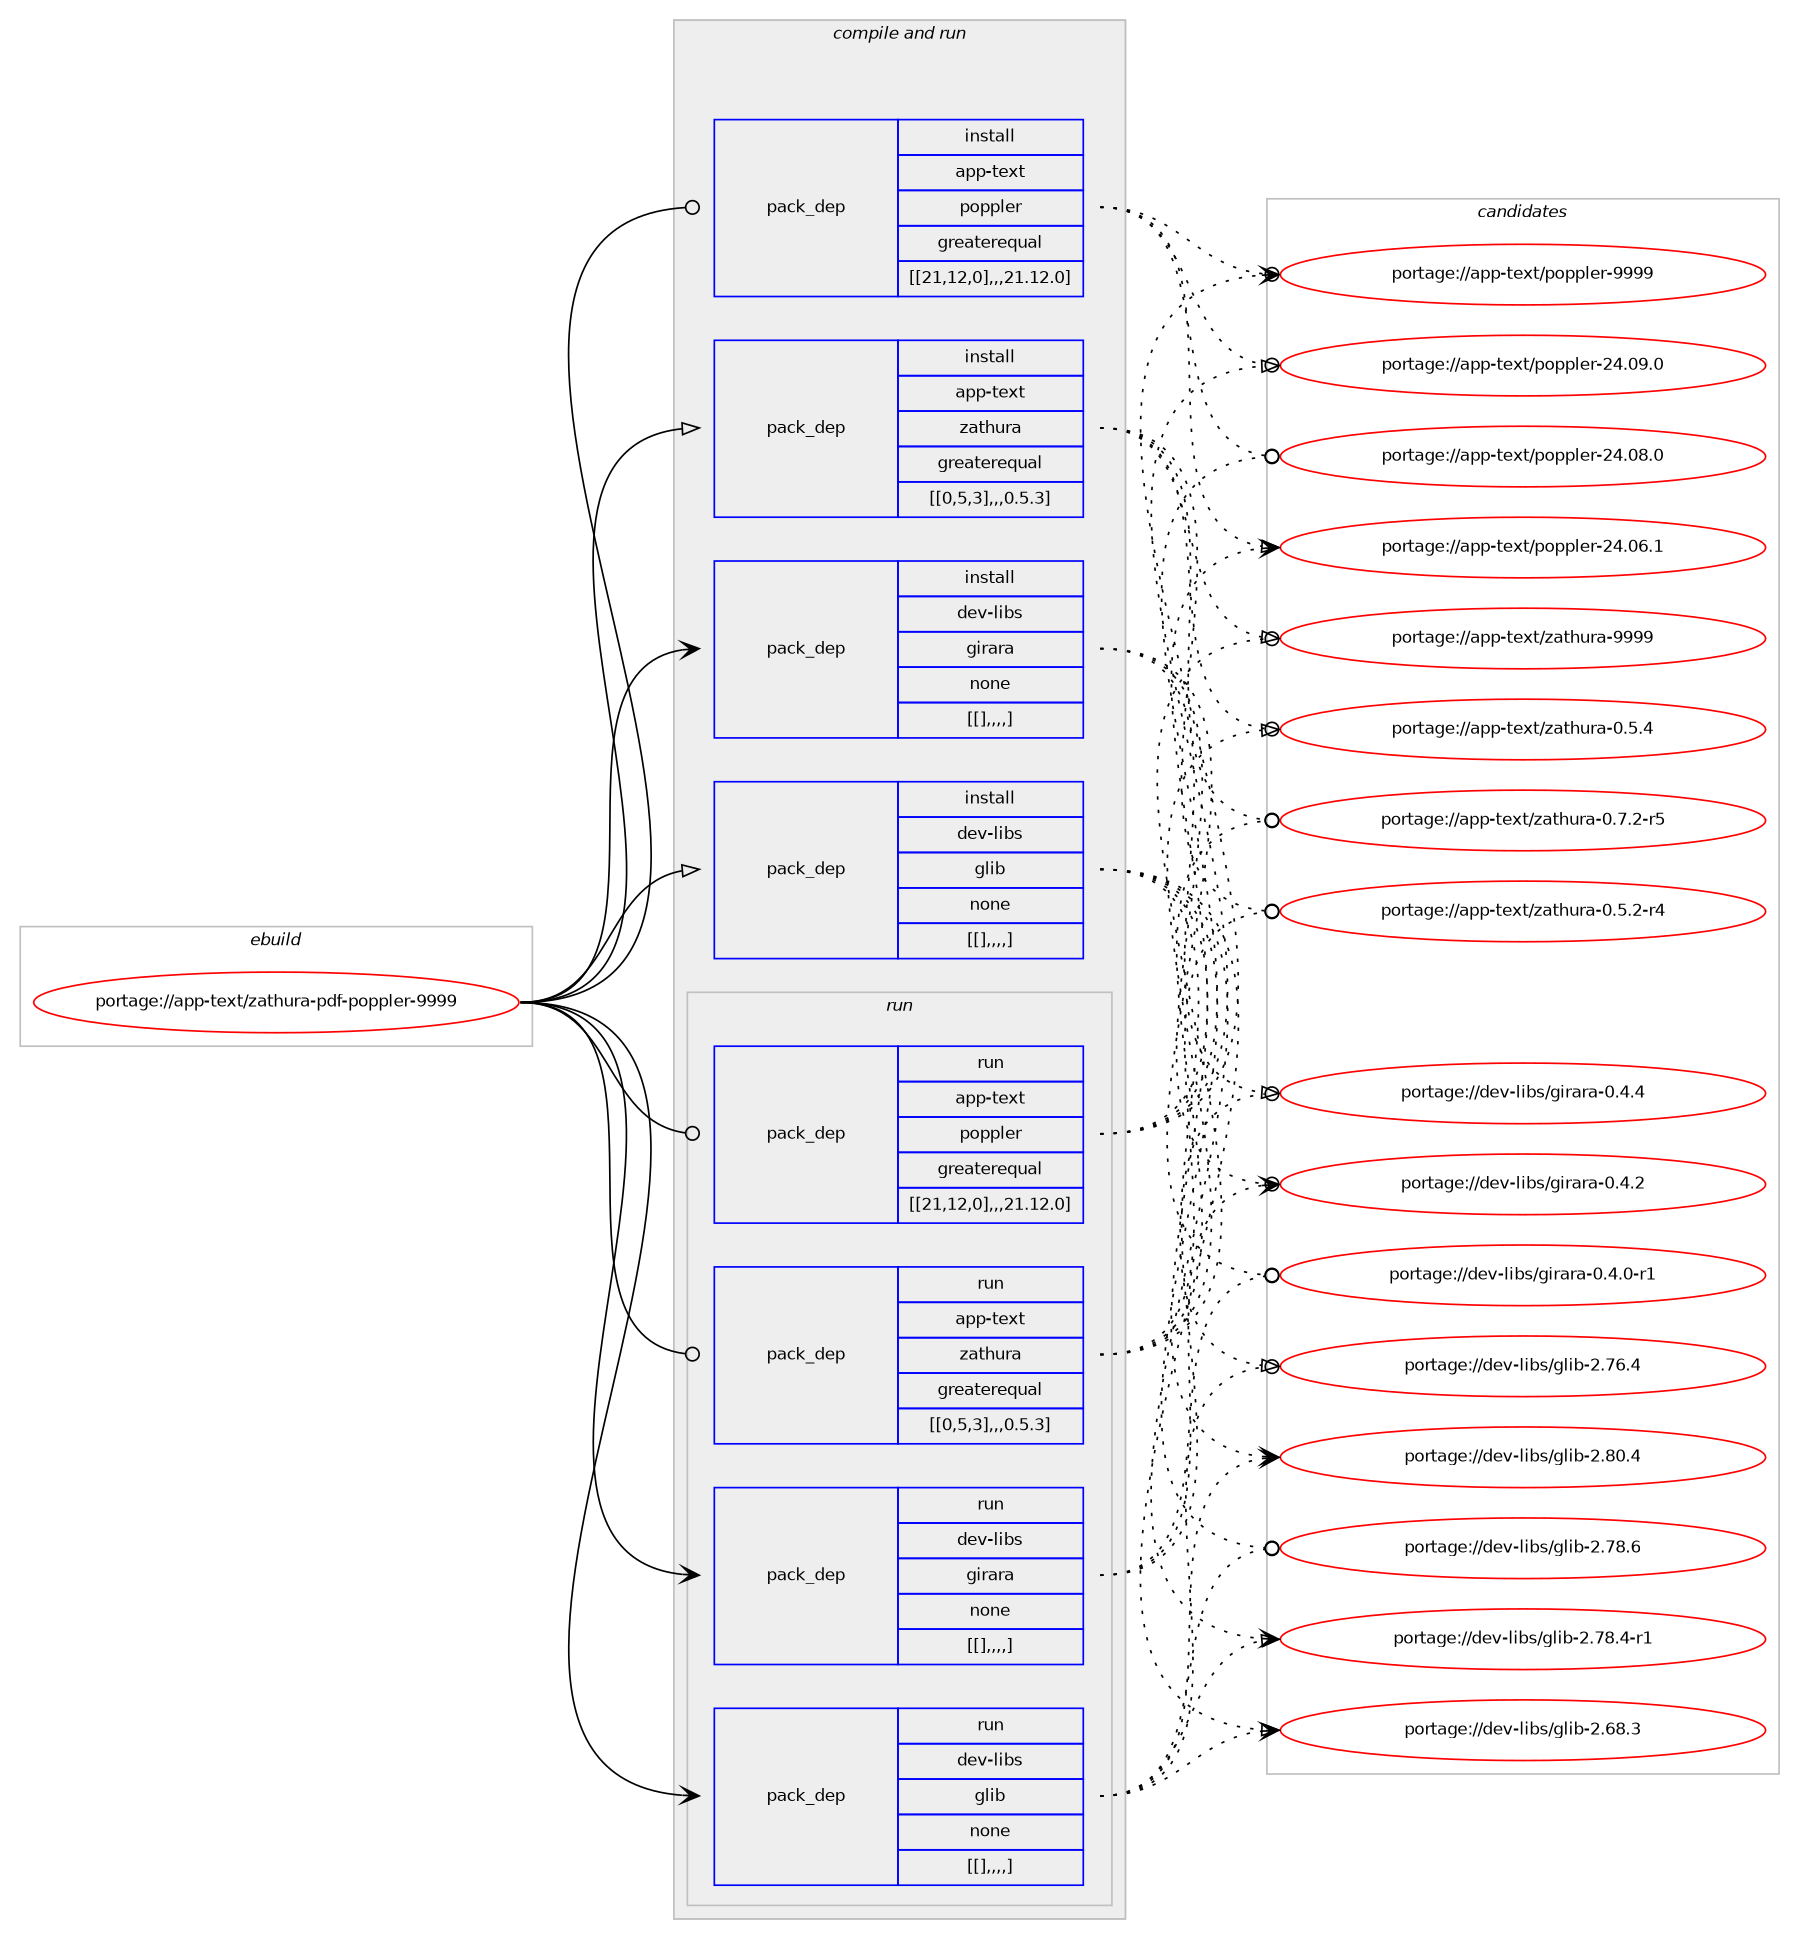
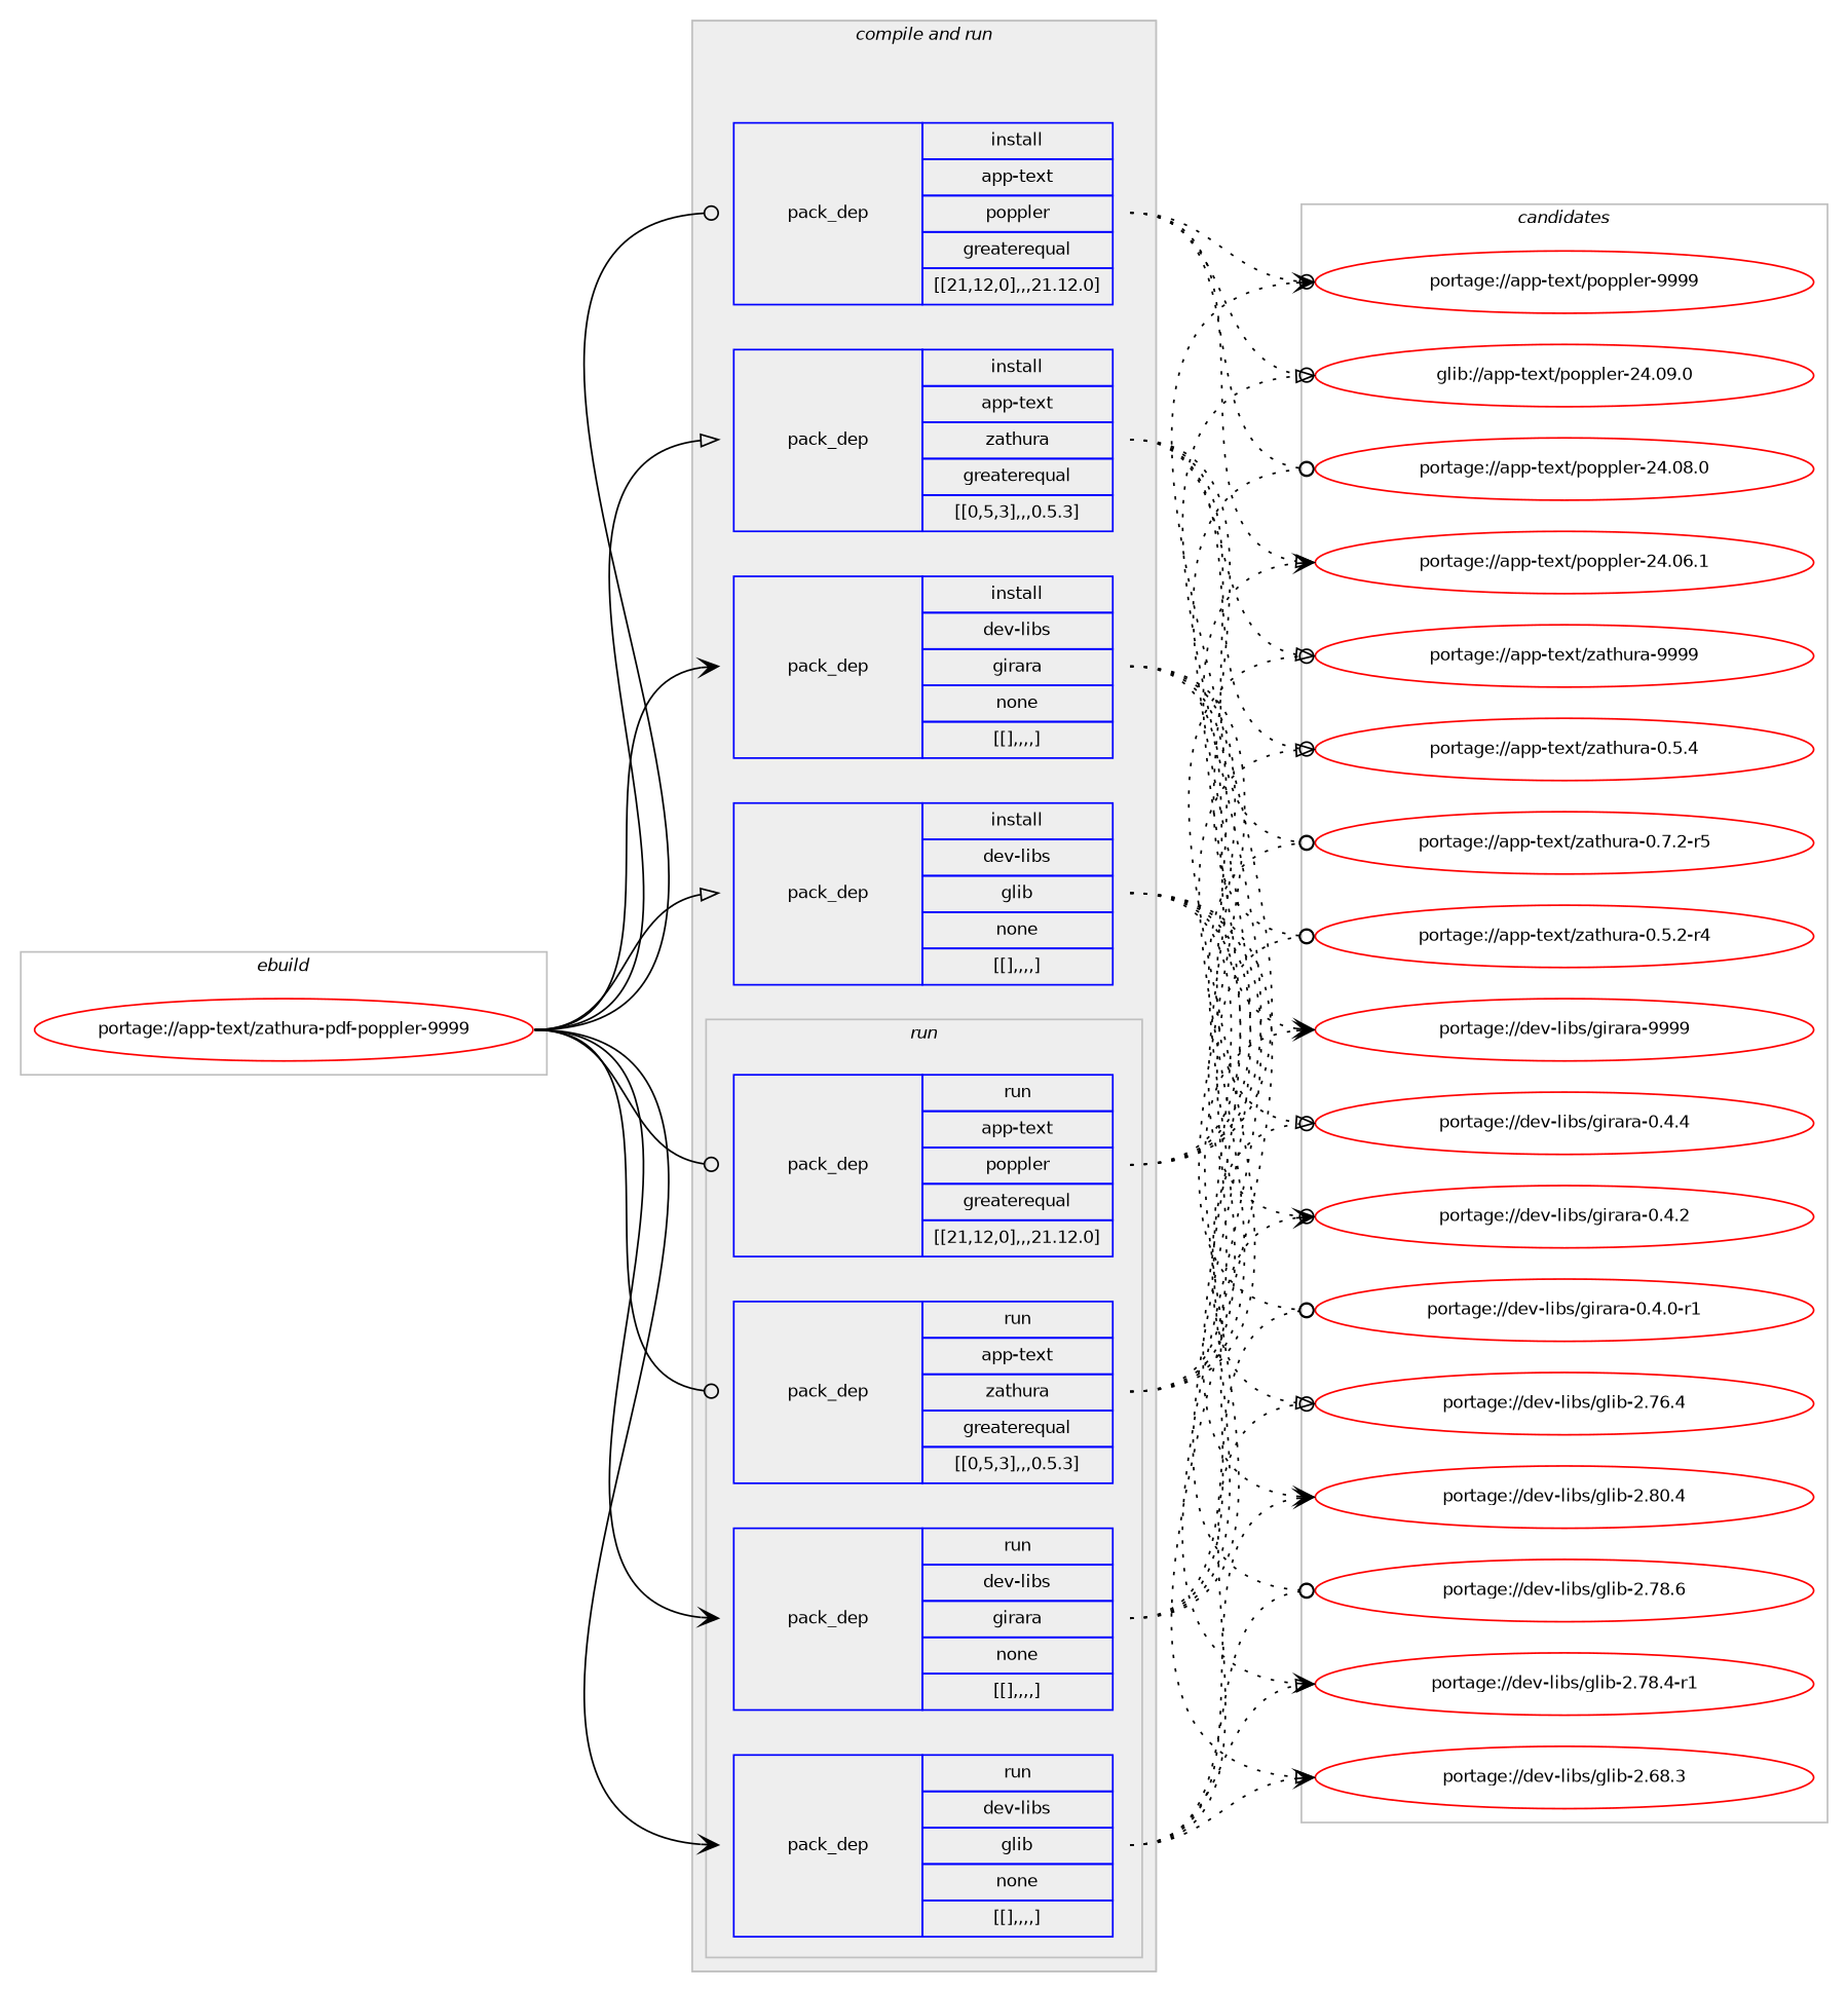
  digraph {
    compound=true
    concentrate=true
    fontname="DejaVu Sans"
    fontsize=10
    newrank=true
    rankdir=LR
    ranksep=1.5
    node [color=red fontname="DejaVu Sans" fontsize=10]
    edge [arrowhead=odot fontname="DejaVu Sans" headport=w style=dotted tailport=e weight=100]
    n1 [label="portage://app-text/zathura-pdf-poppler-9999" width=4]
    n2 [color=blue label=<<TABLE BORDER="0" CELLBORDER="1" CELLSPACING="0" CELLPADDING="4" WIDTH="220"><TR><TD ROWSPAN="6" CELLPADDING="30">pack_dep</TD></TR><TR><TD WIDTH="110">install</TD></TR><TR><TD>app-text</TD></TR><TR><TD>poppler</TD></TR><TR><TD>greaterequal</TD></TR><TR><TD>[[21,12,0],,,21.12.0]</TD></TR></TABLE>> shape=none]
    n3 [color=blue label=<<TABLE BORDER="0" CELLBORDER="1" CELLSPACING="0" CELLPADDING="4" WIDTH="220"><TR><TD ROWSPAN="6" CELLPADDING="30">pack_dep</TD></TR><TR><TD WIDTH="110">install</TD></TR><TR><TD>app-text</TD></TR><TR><TD>zathura</TD></TR><TR><TD>greaterequal</TD></TR><TR><TD>[[0,5,3],,,0.5.3]</TD></TR></TABLE>> shape=none]
    n4 [color=blue label=<<TABLE BORDER="0" CELLBORDER="1" CELLSPACING="0" CELLPADDING="4" WIDTH="220"><TR><TD ROWSPAN="6" CELLPADDING="30">pack_dep</TD></TR><TR><TD WIDTH="110">install</TD></TR><TR><TD>dev-libs</TD></TR><TR><TD>girara</TD></TR><TR><TD>none</TD></TR><TR><TD>[[],,,,]</TD></TR></TABLE>> shape=none]
    n5 [color=blue label=<<TABLE BORDER="0" CELLBORDER="1" CELLSPACING="0" CELLPADDING="4" WIDTH="220"><TR><TD ROWSPAN="6" CELLPADDING="30">pack_dep</TD></TR><TR><TD WIDTH="110">install</TD></TR><TR><TD>dev-libs</TD></TR><TR><TD>glib</TD></TR><TR><TD>none</TD></TR><TR><TD>[[],,,,]</TD></TR></TABLE>> shape=none]
    n6 [color=blue label=<<TABLE BORDER="0" CELLBORDER="1" CELLSPACING="0" CELLPADDING="4" WIDTH="220"><TR><TD ROWSPAN="6" CELLPADDING="30">pack_dep</TD></TR><TR><TD WIDTH="110">run</TD></TR><TR><TD>app-text</TD></TR><TR><TD>poppler</TD></TR><TR><TD>greaterequal</TD></TR><TR><TD>[[21,12,0],,,21.12.0]</TD></TR></TABLE>> shape=none]
    n7 [color=blue label=<<TABLE BORDER="0" CELLBORDER="1" CELLSPACING="0" CELLPADDING="4" WIDTH="220"><TR><TD ROWSPAN="6" CELLPADDING="30">pack_dep</TD></TR><TR><TD WIDTH="110">run</TD></TR><TR><TD>app-text</TD></TR><TR><TD>zathura</TD></TR><TR><TD>greaterequal</TD></TR><TR><TD>[[0,5,3],,,0.5.3]</TD></TR></TABLE>> shape=none]
    n8 [color=blue label=<<TABLE BORDER="0" CELLBORDER="1" CELLSPACING="0" CELLPADDING="4" WIDTH="220"><TR><TD ROWSPAN="6" CELLPADDING="30">pack_dep</TD></TR><TR><TD WIDTH="110">run</TD></TR><TR><TD>dev-libs</TD></TR><TR><TD>girara</TD></TR><TR><TD>none</TD></TR><TR><TD>[[],,,,]</TD></TR></TABLE>> shape=none]
    n9 [color=blue label=<<TABLE BORDER="0" CELLBORDER="1" CELLSPACING="0" CELLPADDING="4" WIDTH="220"><TR><TD ROWSPAN="6" CELLPADDING="30">pack_dep</TD></TR><TR><TD WIDTH="110">run</TD></TR><TR><TD>dev-libs</TD></TR><TR><TD>glib</TD></TR><TR><TD>none</TD></TR><TR><TD>[[],,,,]</TD></TR></TABLE>> shape=none]
    n10 [label="portage://app-text/poppler-9999" width=4]
-   n11 [label="portage://app-text/poppler-24.09.0" width=4]
+   n11 [label="glib://app-text/poppler-24.09.0" width=4]
    n12 [label="portage://app-text/poppler-24.08.0" width=4]
    n13 [label="portage://app-text/poppler-24.06.1" width=4]
    n14 [label="portage://app-text/zathura-9999" width=4]
    n15 [label="portage://app-text/zathura-0.5.4" width=4]
    n16 [label="portage://app-text/zathura-0.7.2-r5" width=4]
    n17 [label="portage://app-text/zathura-0.5.2-r4" width=4]
+   n18 [label="portage://dev-libs/girara-9999" width=4]
    n19 [label="portage://dev-libs/girara-0.4.4" width=4]
    n20 [label="portage://dev-libs/girara-0.4.2" width=4]
    n21 [label="portage://dev-libs/girara-0.4.0-r1" width=4]
    n22 [label="portage://dev-libs/glib-2.80.4" width=4]
    n23 [label="portage://dev-libs/glib-2.78.6" width=4]
    n24 [label="portage://dev-libs/glib-2.78.4-r1" width=4]
    n25 [label="portage://dev-libs/glib-2.68.3" width=4]
    n26 [label="portage://dev-libs/glib-2.76.4" width=4]
    subgraph cluster_1 {
      color=gray
      label=<<i>ebuild</i>>
      n1
    }
    subgraph cluster_2 {
      color=gray
      label=<<i>dependencies</i>>
      subgraph cluster_3 {
        color=gray
        fillcolor="#eeeeee"
        label=<<i>compile</i>>
        style=filled
        subgraph sub_4 {
          color=gray
          fillcolor="#eeeeee"
          label=<<i>compile</i>>
          style=filled
          n2
        }
        subgraph sub_5 {
          color=gray
          fillcolor="#eeeeee"
          label=<<i>compile</i>>
          style=filled
          n3
        }
        subgraph sub_6 {
          color=gray
          fillcolor="#eeeeee"
          label=<<i>compile</i>>
          style=filled
          n4
        }
        subgraph sub_7 {
          color=gray
          fillcolor="#eeeeee"
          label=<<i>compile</i>>
          style=filled
          n5
        }
      }
      subgraph cluster_8 {
        color=gray
        fillcolor="#eeeeee"
        label=<<i>compile and run</i>>
        style=filled
      }
      subgraph cluster_9 {
        color=gray
        fillcolor="#eeeeee"
        label=<<i>run</i>>
        style=filled
        subgraph sub_10 {
          color=gray
          fillcolor="#eeeeee"
          label=<<i>run</i>>
          style=filled
          n6
        }
        subgraph sub_11 {
          color=gray
          fillcolor="#eeeeee"
          label=<<i>run</i>>
          style=filled
          n7
        }
        subgraph sub_12 {
          color=gray
          fillcolor="#eeeeee"
          label=<<i>run</i>>
          style=filled
          n8
        }
        subgraph sub_13 {
          color=gray
          fillcolor="#eeeeee"
          label=<<i>run</i>>
          style=filled
          n9
        }
      }
    }
    subgraph cluster_14 {
      color=gray
      label=<<i>candidates</i>>
      rank=same
      subgraph sub_15 {
        color=black
        label=<<i>candidates</i>>
        nodesep=1
        rank=same
        n10
        n11
        n12
        n13
      }
      subgraph sub_16 {
        color=black
        label=<<i>candidates</i>>
        nodesep=1
        rank=same
        n14
        n15
        n16
        n17
      }
      subgraph sub_17 {
        color=black
        label=<<i>candidates</i>>
        nodesep=1
        rank=same
+       n18
        n19
        n20
        n21
      }
      subgraph sub_18 {
        color=black
        label=<<i>candidates</i>>
        nodesep=1
        rank=same
        n22
        n23
        n24
        n25
        n26
      }
      subgraph sub_19 {
        color=black
        label=<<i>candidates</i>>
        nodesep=1
        rank=same
        n10
        n11
        n12
        n13
      }
      subgraph sub_20 {
        color=black
        label=<<i>candidates</i>>
        nodesep=1
        rank=same
        n14
        n15
        n16
        n17
      }
      subgraph sub_21 {
        color=black
        label=<<i>candidates</i>>
        nodesep=1
        rank=same
+       n18
        n19
        n20
        n21
      }
      subgraph sub_22 {
        color=black
        label=<<i>candidates</i>>
        nodesep=1
        rank=same
        n22
        n23
        n24
        n25
        n26
      }
    }
    n1 -> n2 [style=solid weight=20]
    n1 -> n3 [arrowhead=onormal style=solid weight=20]
    n1 -> n4 [arrowhead=vee style=solid weight=20]
    n1 -> n5 [arrowhead=onormal style=solid weight=20]
    n1 -> n6 [style=solid weight=20]
    n1 -> n7 [style=solid weight=20]
    n1 -> n8 [arrowhead=vee style=solid weight=20]
    n1 -> n9 [arrowhead=vee style=solid weight=20]
    n2 -> n10
    n2 -> n11
    n2 -> n12
    n2 -> n13 [arrowhead=onormal]
    n3 -> n14 [arrowhead=onormal]
    n3 -> n15
    n3 -> n16
    n3 -> n17
+   n4 -> n18 [arrowhead=vee]
    n4 -> n19 [arrowhead=onormal]
    n4 -> n20
    n4 -> n21
    n5 -> n22 [arrowhead=vee]
    n5 -> n23
    n5 -> n24 [arrowhead=vee]
    n5 -> n25 [arrowhead=onormal]
    n5 -> n26 [arrowhead=onormal]
    n6 -> n10 [arrowhead=vee]
    n6 -> n11 [arrowhead=onormal]
    n6 -> n12
    n6 -> n13 [arrowhead=vee]
    n7 -> n14
    n7 -> n15 [arrowhead=onormal]
    n7 -> n16
    n7 -> n17
+   n8 -> n18 [arrowhead=vee]
    n8 -> n19
    n8 -> n20 [arrowhead=vee]
    n8 -> n21
    n9 -> n22 [arrowhead=vee]
    n9 -> n23
    n9 -> n24 [arrowhead=onormal]
    n9 -> n25 [arrowhead=vee]
    n9 -> n26
  }
